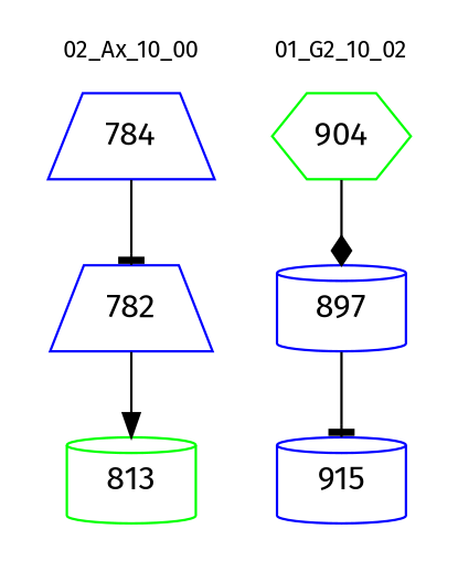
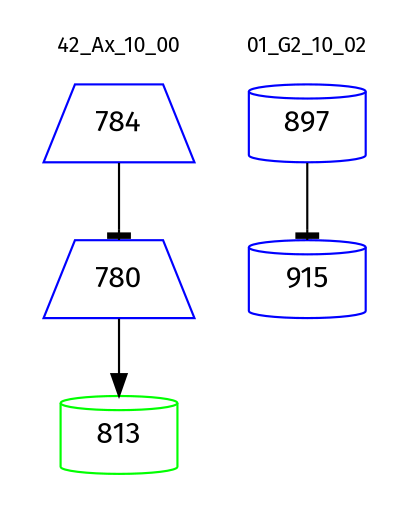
  digraph {
    fontname="Fira Sans"
    node [color=blue fontname="Fira Sans" shape=cylinder]
    edge [arrowhead=tee color=black fontname="Fira Sans"]
    n1 [label=784 shape=trapezium]
-   n2 [label=782 shape=trapezium]
+   n2 [label=780 shape=trapezium]
    n3 [color=green label=813]
-   n4 [color=green label=904 shape=hexagon]
    n5 [label=897]
    n6 [label=915]
    subgraph cluster_1 {
      color=white
      fontsize=10
-     label="02_Ax_10_00"
+     label="42_Ax_10_00"
      n1
      n2
      n3
    }
    subgraph cluster_2 {
      color=white
      fontsize=10
      label="01_G2_10_02"
-     n4
      n5
      n6
    }
    n1 -> n2
    n2 -> n3 [arrowhead=normal]
-   n4 -> n5 [arrowhead=diamond]
    n5 -> n6
  }
